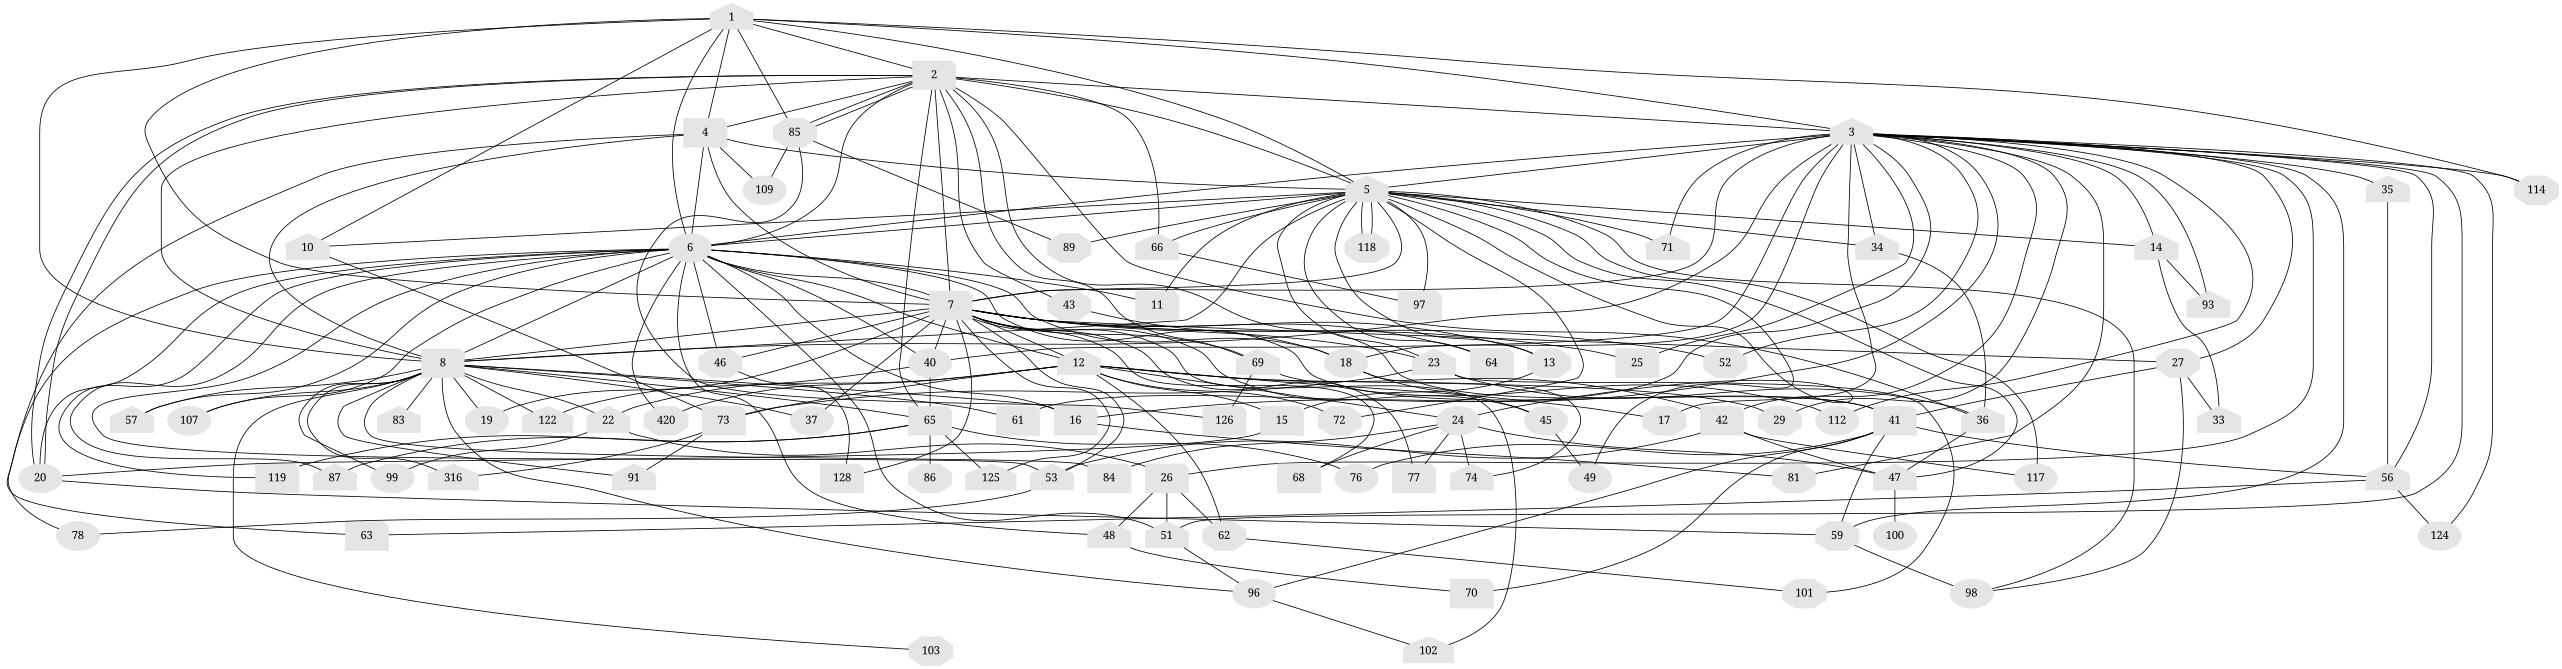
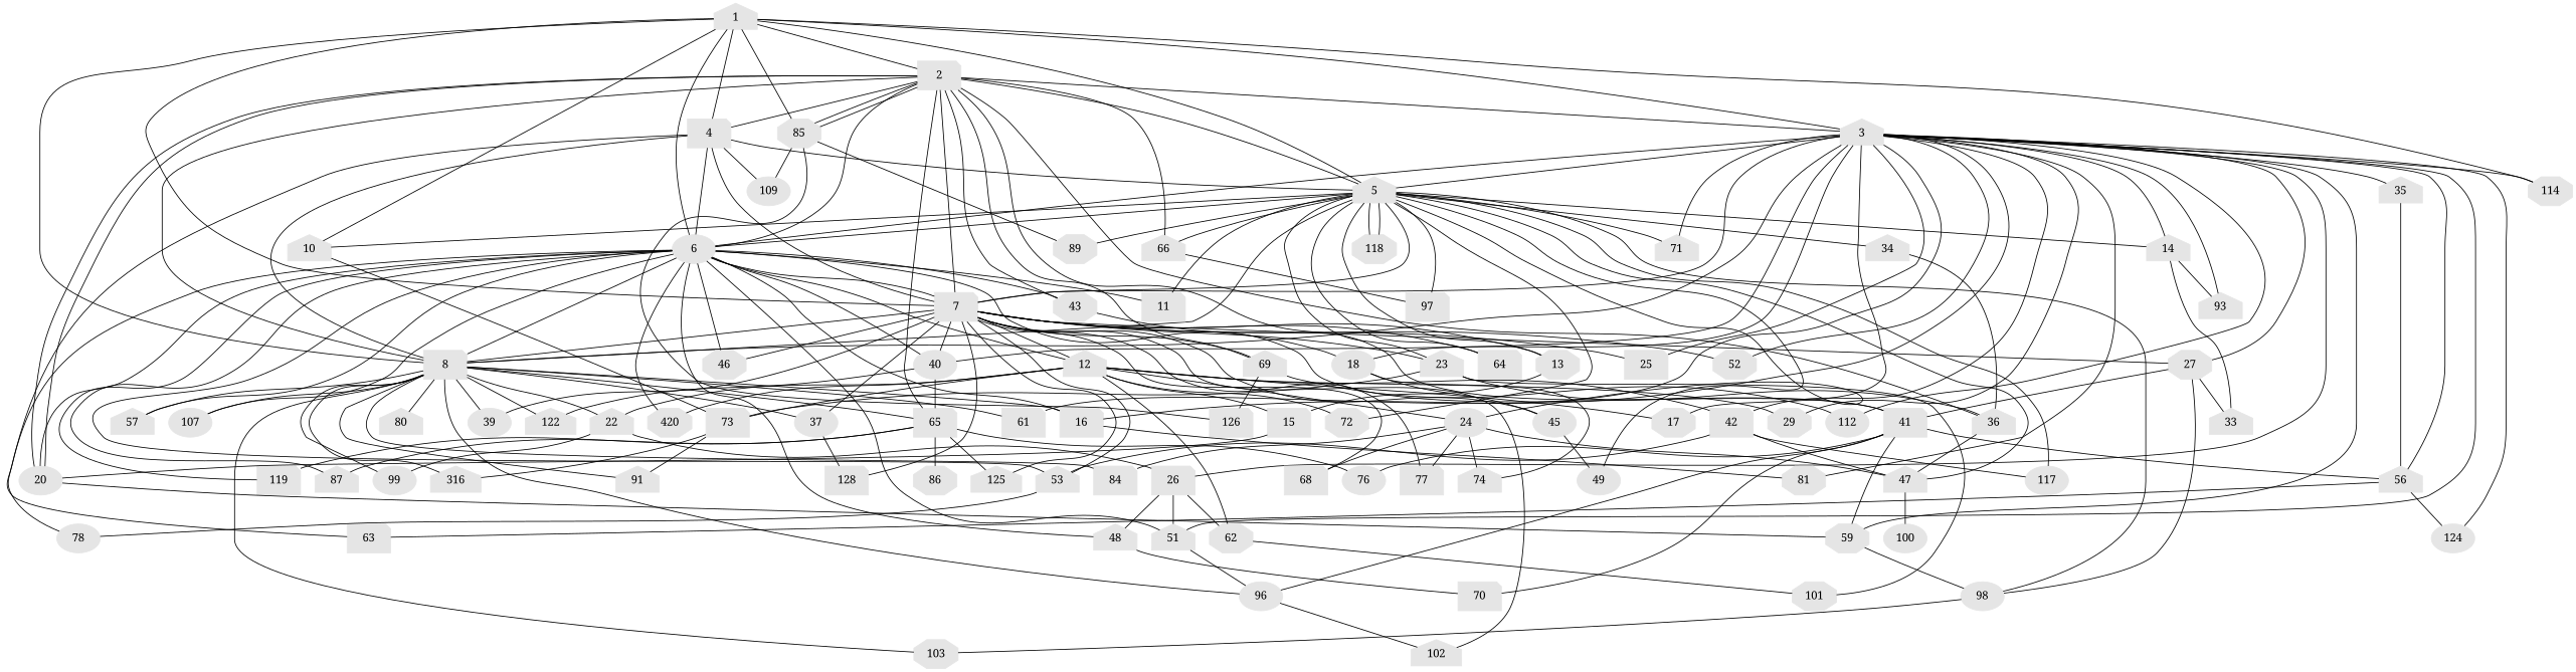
  graph {
    fontname="Noto Serif"
    node [color=gray90 fontname="Noto Serif" shape=house style=filled]
    edge [fontname="Noto Serif"]
    1 [super="+110"]
    2 [shape=note super="+106"]
    3 [super="+10"]
    4 [shape=note super="+44"]
    5 [super="+108"]
    6 [shape=ellipse super="+55"]
    7 [shape=note super="+90"]
    8 [shape=note super="+9"]
    n9 [label=10]
    85 [shape=octagon]
    114 [shape=octagon]
    20 [shape=ellipse super="+38"]
    36
    41 [shape=note super="+50"]
    43 [shape=octagon]
    65 [shape=note super="+94"]
    66
    69
    35
    14
    16 [shape=note super="+30"]
    17 [shape=octagon]
    18 [shape=ellipse super="+80"]
    25 [shape=note]
    26 [shape=note super="+127"]
    27 [shape=octagon super="+31"]
    29 [shape=octagon]
    34
    40 [shape=ellipse super="+92"]
    42 [shape=note]
    51 [super="+95"]
    52 [shape=octagon]
    56 [super="+60"]
    59 [shape=octagon super="+123"]
    61 [shape=note]
    71
    81 [shape=octagon]
    93
    112 [shape=ellipse]
    124 [shape=ellipse]
    63 [shape=note]
    109 [shape=ellipse]
    11 [shape=note]
    13 [shape=octagon]
    23 [super="+88"]
    24 [shape=ellipse super="+28"]
    47 [super="+67"]
    49 [shape=ellipse]
    64 [shape=note]
    72 [shape=octagon]
    89 [shape=octagon]
    97 [shape=note]
    98 [shape=ellipse super="+105"]
    117 [shape=ellipse]
    118 [shape=octagon]
    12
    46 [shape=octagon super="+111"]
    48 [super="+104"]
    53 [super="+82"]
    57
    78 [shape=ellipse]
    87
    107 [shape=ellipse]
    119 [shape=note]
    n65 [label=420 shape=octagon]
    37 [shape=ellipse]
-   39 [shape=ellipse label=19]
+   39 [shape=ellipse]
    45 [shape=ellipse]
    68 [shape=note]
    77 [shape=note]
    102
    125
    128 [shape=note]
    22
-   83
+   83 [label=80]
    84 [shape=note]
    91
    96 [shape=ellipse super="+121"]
    99 [shape=ellipse]
    103 [shape=octagon]
    n81 [label=316]
    122
    73 [shape=note super="+79"]
    126 [shape=note]
    70 [shape=note super="+113"]
    76 [shape=ellipse]
    86 [shape=octagon]
    33
    74
    62 [shape=octagon]
    15 [shape=note super="+75"]
    101 [shape=octagon]
    100 [shape=ellipse]
    1 -- 2
    1 -- 3 [weight=2]
    1 -- 4
    1 -- 5
    1 -- 6
    1 -- 7
    1 -- 8 [weight=2]
    1 -- n9
    1 -- 85
    1 -- 114
    2 -- 3 [weight=2]
    2 -- 4
    2 -- 5 [weight=2]
    2 -- 6
    2 -- 7 [weight=2]
    2 -- 8 [weight=2]
    2 -- 85
    2 -- 85
    2 -- 20
    2 -- 20
    2 -- 36
    2 -- 41
    2 -- 43
    2 -- 65
    2 -- 66
    2 -- 69
    3 -- 5 [weight=2]
    3 -- 6 [weight=2]
    3 -- 7 [weight=2]
    3 -- 8 [weight=4]
    3 -- 114
    3 -- 35
    3 -- 14
    3 -- 16
    3 -- 17
    3 -- 18 [weight=2]
    3 -- 25
    3 -- 26
    3 -- 27
    3 -- 29
-   3 -- 34
    3 -- 40
    3 -- 42
    3 -- 51
    3 -- 52
    3 -- 56
    3 -- 59
    3 -- 61
    3 -- 71
    3 -- 81
    3 -- 93
    3 -- 112
    3 -- 124
    4 -- 5
    4 -- 6 [weight=2]
    4 -- 7
    4 -- 8 [weight=2]
    4 -- 63
    4 -- 109
    5 -- 6
    5 -- 7
    5 -- 8 [weight=2]
    5 -- n9
    5 -- 66
    5 -- 14
    5 -- 34
    5 -- 71
    5 -- 11
    5 -- 13
    5 -- 23
    5 -- 24
    5 -- 47
    5 -- 49
    5 -- 64
    5 -- 72
    5 -- 89
    5 -- 97
    5 -- 98
    5 -- 117
    5 -- 118
    5 -- 118
    6 -- 7
    6 -- 8 [weight=2]
    6 -- 20
    6 -- 41
-   6 -- 18
+   6 -- 43
    6 -- 16
    6 -- 40
    6 -- 51 [weight=2]
    6 -- 11
    6 -- 12
    6 -- 46
    6 -- 48
    6 -- 53
    6 -- 57
    6 -- 78
    6 -- 87
    6 -- 107
    6 -- 119
    6 -- n65
    7 -- 8 [weight=2]
    7 -- 69
    7 -- 25
    7 -- 27 [weight=2]
    7 -- 40
    7 -- 52
    7 -- 13
    7 -- 23
    7 -- 64
    7 -- 12
    7 -- 46 [weight=2]
    7 -- 53
    7 -- 37
    7 -- 39
    7 -- 45
    7 -- 68
    7 -- 77
    7 -- 102
    7 -- 125
    7 -- 128
    8 -- 65
    8 -- 16
    8 -- 61
    8 -- 57
    8 -- 107
    8 -- 37
    8 -- 39
    8 -- 22
    8 -- 83 [weight=2]
    8 -- 84
    8 -- 91
    8 -- 96
    8 -- 99
    8 -- 103
    8 -- n81
    8 -- 122
    n9 -- 73
    85 -- 109
    85 -- 89
    85 -- 126
    20 -- 59
    36 -- 47
    41 -- 56
    41 -- 59
    41 -- 96
    41 -- 70 [weight=3]
    41 -- 76
    43 -- 18
    65 -- 87
    65 -- 119
    65 -- 125
    65 -- 76
    65 -- 86
    66 -- 97
    69 -- 112
    69 -- 126
    35 -- 56
    14 -- 93
    14 -- 33
    16 -- 81
    18 -- 45
    18 -- 74
    26 -- 51
    26 -- 48
    26 -- 62
    27 -- 41
    27 -- 98
    27 -- 33
    34 -- 36
    40 -- 65
    40 -- 122
    42 -- 47
    42 -- 117
    42 -- 53
    51 -- 96
    56 -- 124
    56 -- 63
    59 -- 98
    13 -- 15
    23 -- 36
    23 -- 73
    23 -- 101
    24 -- 47
    24 -- 68
    24 -- 77
    24 -- 84
    24 -- 74
    47 -- 100
+   98 -- 103
    12 -- 17
    12 -- 29
    12 -- 42
    12 -- 24 [weight=2]
    12 -- 72
    12 -- n65
    12 -- 22
    12 -- 73
    12 -- 62
    12 -- 15
    48 -- 70
    53 -- 78
-   46 -- 128
+   37 -- 128
    45 -- 49
    22 -- 26
    22 -- 99
    96 -- 102
    73 -- 91
    73 -- n81
    62 -- 101
    15 -- 20
  }
